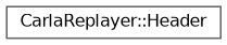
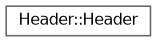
  digraph {
    rankdir=LR
-   n1 [color=grey40 fillcolor=white fontname=Helvetica fontsize=10 height=0.2 label="CarlaReplayer::Header" shape=box style=filled width=0.4]
+   n1 [color=grey40 fillcolor=white fontname=Helvetica fontsize=10 height=0.2 label="Header::Header" shape=box style=filled width=0.4]
  }
